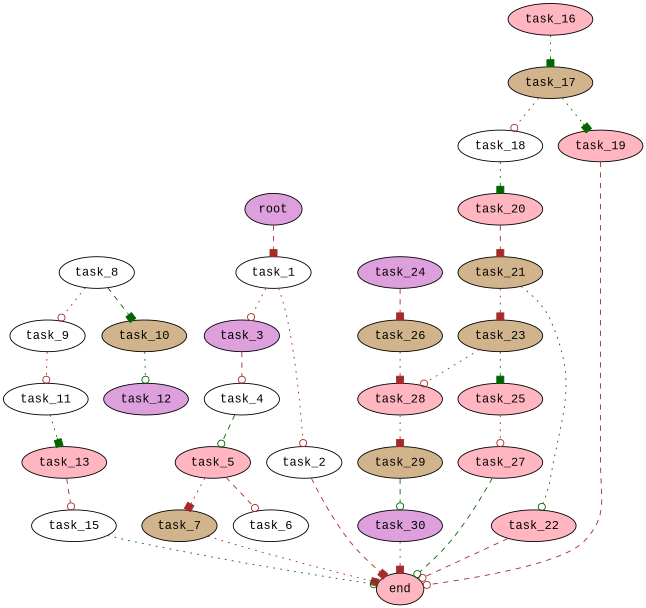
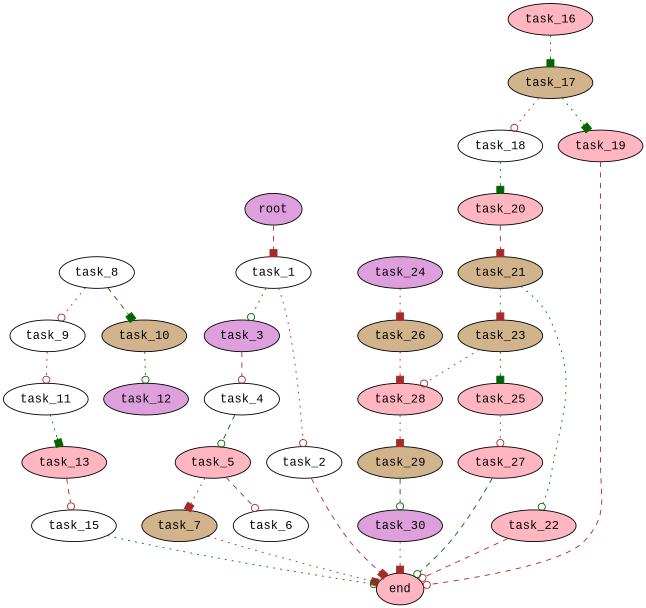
  digraph {
    fontname="Liberation Mono"
    node [fillcolor=lightpink fontname="Liberation Mono" style=filled]
    edge [arrowhead=odot color=brown fontname="Liberation Mono" style=dotted]
    root [fillcolor=plum]
    task_1 [fillcolor=white]
    task_2 [fillcolor=white]
    task_3 [fillcolor=plum]
    end
    task_4 [fillcolor=white]
    task_5
    task_6 [fillcolor=white]
    task_7 [fillcolor=tan]
    task_8 [fillcolor=white]
    task_9 [fillcolor=white]
    task_10 [fillcolor=tan]
    task_11 [fillcolor=white]
    task_12 [fillcolor=plum]
    task_13
    task_15 [fillcolor=white]
    task_17 [fillcolor=tan]
    task_16
    task_18 [fillcolor=white]
    task_19
    task_20
    task_21 [fillcolor=tan]
    task_22
    task_23 [fillcolor=tan]
    task_25
    task_28
    task_24 [fillcolor=plum]
    task_26 [fillcolor=tan]
    task_27
    task_29 [fillcolor=tan]
    task_30 [fillcolor=plum]
    root -> task_1 [arrowhead=box style=dashed]
    task_1 -> task_2
-   task_1 -> task_3
+   task_1 -> task_3 [color=darkgreen]
    task_2 -> end [arrowhead=box style=dashed]
    task_3 -> task_4 [style=dashed]
    task_4 -> task_5 [color=darkgreen style=dashed]
    task_5 -> task_6 [style=dashed]
    task_5 -> task_7 [arrowhead=box]
    task_7 -> end [arrowhead=box]
    task_8 -> task_9
    task_8 -> task_10 [arrowhead=box color=darkgreen style=dashed]
    task_9 -> task_11
    task_10 -> task_12 [color=darkgreen]
    task_11 -> task_13 [arrowhead=box color=darkgreen]
    task_13 -> task_15 [style=dashed]
    task_15 -> end [color=darkgreen]
    task_17 -> task_18
    task_17 -> task_19 [arrowhead=box color=darkgreen]
    task_16 -> task_17 [arrowhead=box color=darkgreen]
    task_18 -> task_20 [arrowhead=box color=darkgreen]
    task_19 -> end [style=dashed]
    task_20 -> task_21 [arrowhead=box style=dashed]
    task_21 -> task_22 [color=darkgreen]
    task_21 -> task_23 [arrowhead=box]
    task_22 -> end [style=dashed]
    task_23 -> task_25 [arrowhead=box color=darkgreen]
    task_23 -> task_28
    task_25 -> task_27
    task_28 -> task_29 [arrowhead=box]
-   task_24 -> task_26 [arrowhead=box style=dashed]
+   task_24 -> task_26 [arrowhead=box]
    task_26 -> task_28 [arrowhead=box]
    task_27 -> end [color=darkgreen style=dashed]
    task_29 -> task_30 [color=darkgreen style=dashed]
    task_30 -> end [arrowhead=box]
  }
